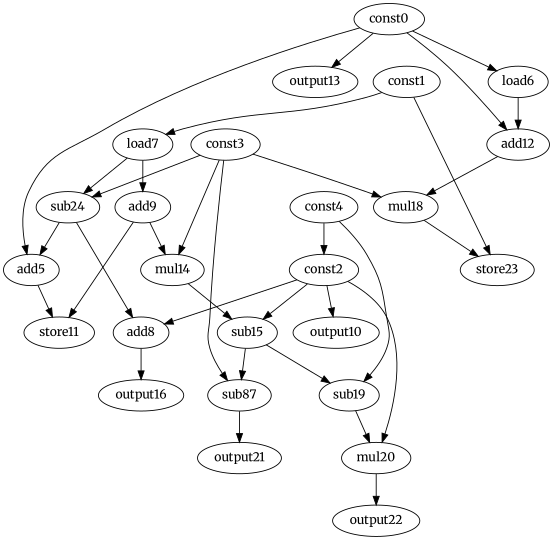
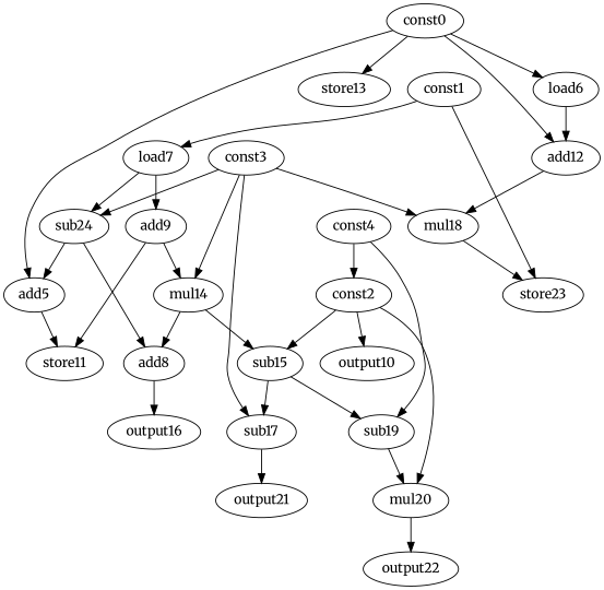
  digraph {
    fontname=Merriweather
    node [fontname=Merriweather opcode=const]
    edge [fontname=Merriweather operand=0]
    add5 [opcode=add]
    const0
    load6 [opcode=load]
    add12 [opcode=add]
-   output13 [opcode=output]
+   output13 [opcode=output label=store13]
    store11 [opcode=store]
    mul18 [opcode=mul]
    load7 [opcode=load]
    const1
    store23 [opcode=store]
    sub24 [opcode=sub]
    add9 [opcode=add]
    add8 [opcode=add]
    const2
    output10 [opcode=output]
    sub15 [opcode=sub]
    mul20 [opcode=mul]
    output16 [opcode=output]
-   sub17 [opcode=sub label=sub87]
+   sub17 [opcode=sub]
    sub19 [opcode=sub]
    output22 [opcode=output]
    mul14 [opcode=mul]
    const3
    output21 [opcode=output]
    const4
    add5 -> store11 [operand=1]
    const0 -> add5
    const0 -> load6
    const0 -> add12
    const0 -> output13
    load6 -> add12 [operand=1]
    add12 -> mul18 [operand=1]
    mul18 -> store23 [operand=1]
    load7 -> sub24 [operand=1]
    load7 -> add9 [operand=1]
    const1 -> load7
    const1 -> store23
    sub24 -> add5 [operand=1]
    sub24 -> add8
    add9 -> store11
    add9 -> mul14
    add8 -> output16
-   const2 -> add8 [operand=1]
+   mul14 -> add8 [operand=1]
    const2 -> output10
    const2 -> sub15
    const2 -> mul20
    sub15 -> sub17 [operand=1]
    sub15 -> sub19 [operand=1]
    mul20 -> output22
    sub17 -> output21
    sub19 -> mul20 [operand=1]
    mul14 -> sub15 [operand=1]
    const3 -> mul18
    const3 -> sub24
    const3 -> sub17
    const3 -> mul14 [operand=1]
    const4 -> const2
    const4 -> sub19
  }
